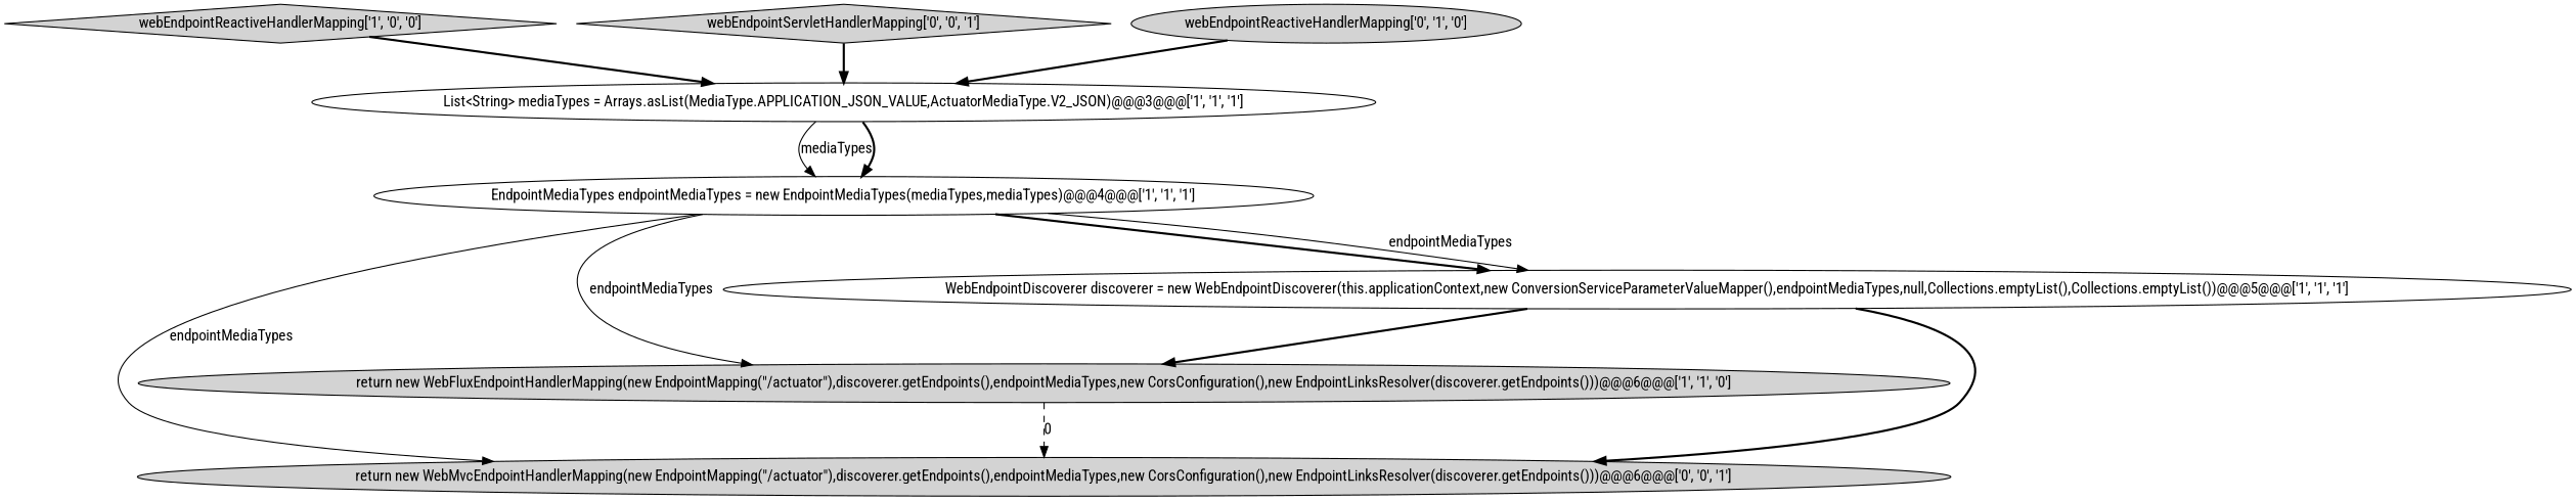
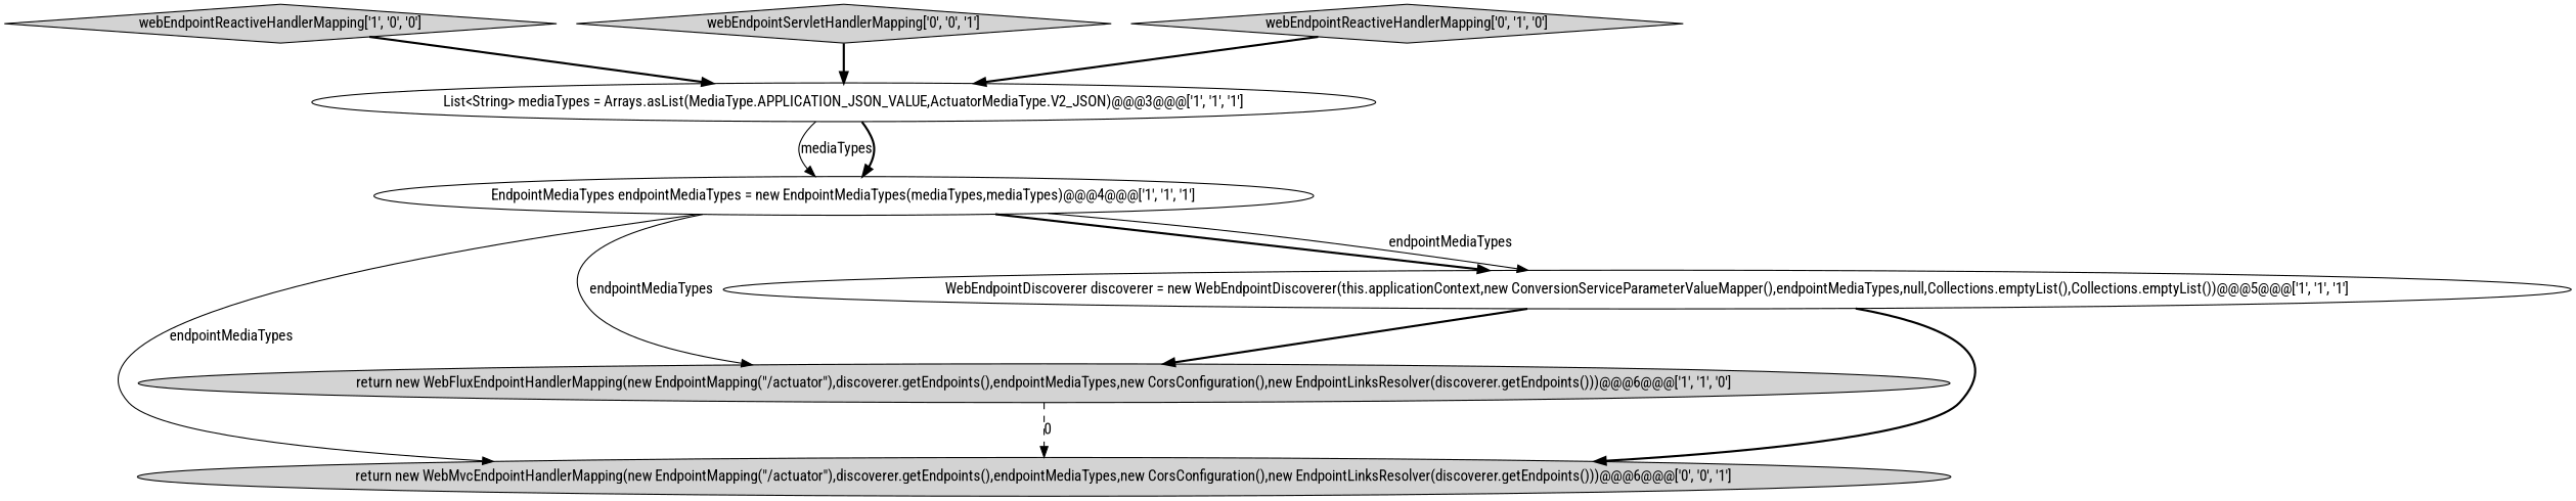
  digraph {
    fontname="Roboto Condensed"
    node [fillcolor=lightgray shape=ellipse style=filled fontname="Roboto Condensed"]
    edge [style=bold fontname="Roboto Condensed"]
    n1 [label="webEndpointReactiveHandlerMapping['1', '0', '0']" shape=diamond]
    n2 [fillcolor=white label="List<String> mediaTypes = Arrays.asList(MediaType.APPLICATION_JSON_VALUE,ActuatorMediaType.V2_JSON)@@@3@@@['1', '1', '1']"]
    n3 [label="webEndpointServletHandlerMapping['0', '0', '1']" shape=diamond]
    n4 [label="return new WebMvcEndpointHandlerMapping(new EndpointMapping(\"/actuator\"),discoverer.getEndpoints(),endpointMediaTypes,new CorsConfiguration(),new EndpointLinksResolver(discoverer.getEndpoints()))@@@6@@@['0', '0', '1']"]
-   n5 [label="webEndpointReactiveHandlerMapping['0', '1', '0']"]
+   n5 [label="webEndpointReactiveHandlerMapping['0', '1', '0']" shape=diamond]
    n6 [label="return new WebFluxEndpointHandlerMapping(new EndpointMapping(\"/actuator\"),discoverer.getEndpoints(),endpointMediaTypes,new CorsConfiguration(),new EndpointLinksResolver(discoverer.getEndpoints()))@@@6@@@['1', '1', '0']"]
    n7 [fillcolor=white label="EndpointMediaTypes endpointMediaTypes = new EndpointMediaTypes(mediaTypes,mediaTypes)@@@4@@@['1', '1', '1']"]
    n8 [fillcolor=white label="WebEndpointDiscoverer discoverer = new WebEndpointDiscoverer(this.applicationContext,new ConversionServiceParameterValueMapper(),endpointMediaTypes,null,Collections.emptyList(),Collections.emptyList())@@@5@@@['1', '1', '1']"]
    n1 -> n2
    n2 -> n7 [label=mediaTypes style=solid]
    n2 -> n7
    n3 -> n2
    n5 -> n2
    n6 -> n4 [label=0 style=dashed]
    n7 -> n4 [label=endpointMediaTypes style=solid]
    n7 -> n6 [label=endpointMediaTypes style=solid]
    n7 -> n8
    n7 -> n8 [label=endpointMediaTypes style=solid]
    n8 -> n4
    n8 -> n6
  }
